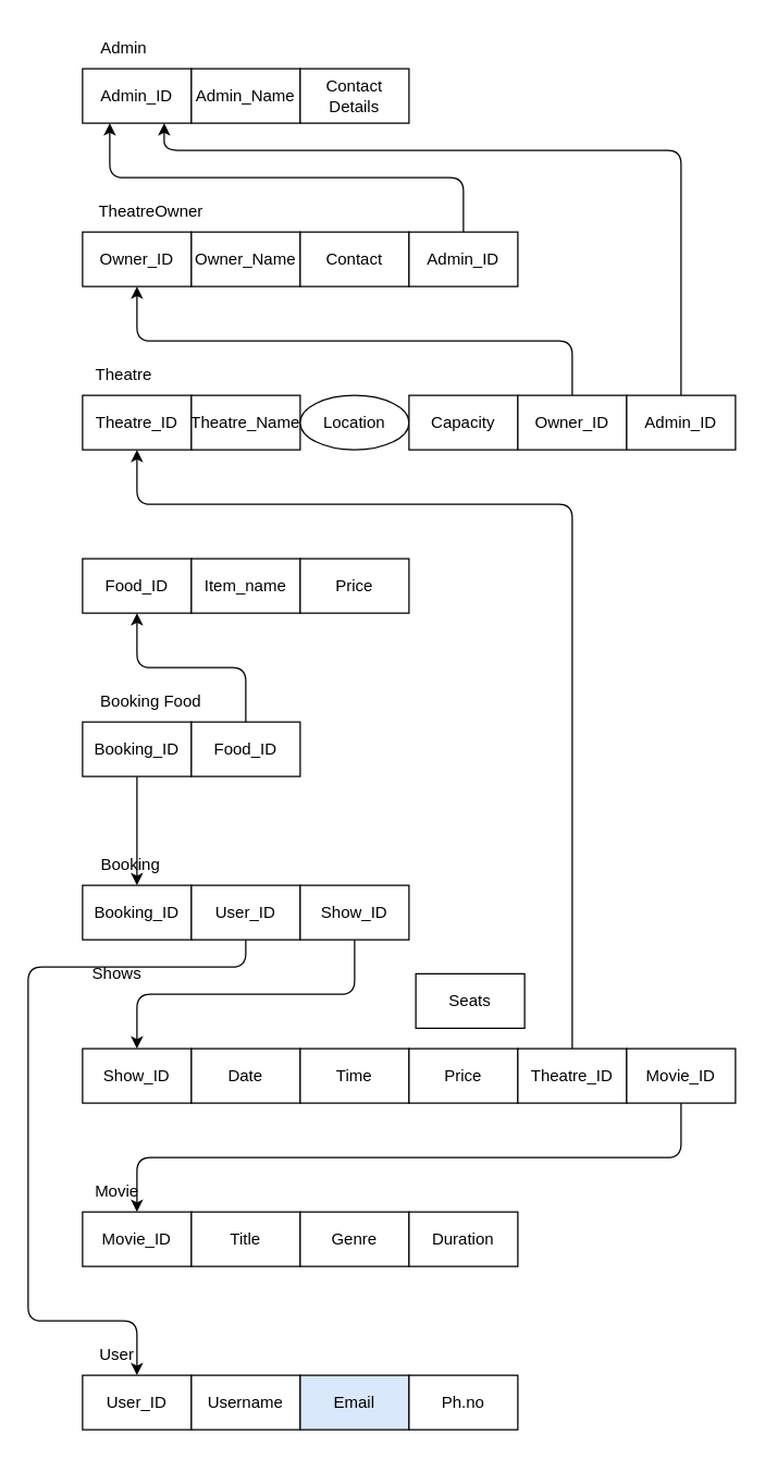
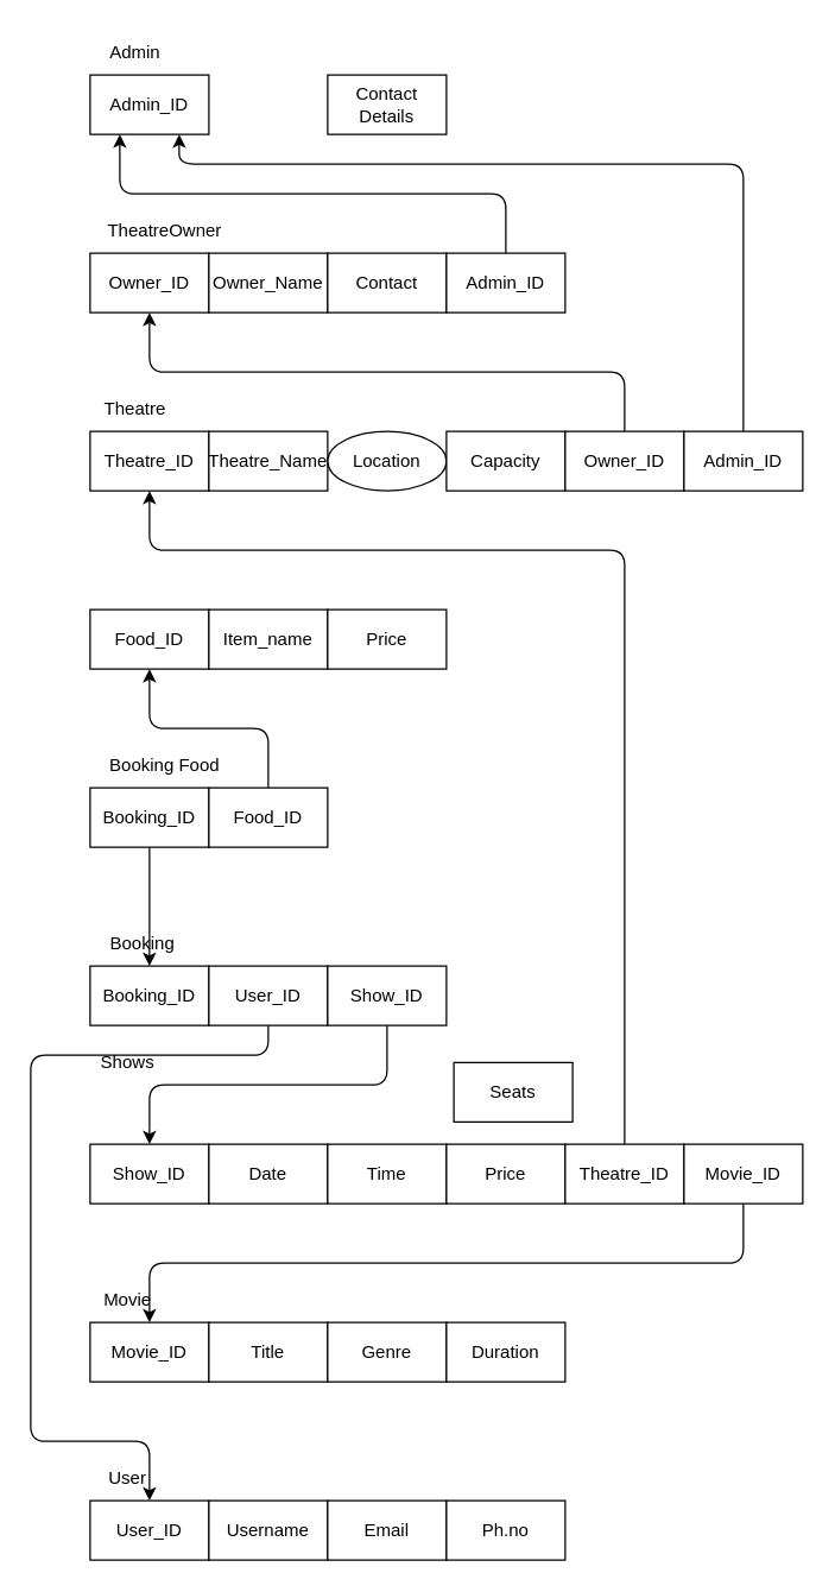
  <mxCell id="0" />
  <mxCell id="1" parent="0" />
  <mxCell id="2" value="Admin_ID" style="whiteSpace=wrap;html=1;align=center;" parent="1" vertex="1"><mxGeometry x="60" y="50" width="80" height="40" as="geometry" /></mxCell>
- <mxCell id="3" value="Admin_Name" style="whiteSpace=wrap;html=1;align=center;" parent="1" vertex="1"><mxGeometry x="140" y="50" width="80" height="40" as="geometry" /></mxCell>
  <mxCell id="4" value="Contact Details" style="whiteSpace=wrap;html=1;align=center;" parent="1" vertex="1"><mxGeometry x="220" y="50" width="80" height="40" as="geometry" /></mxCell>
  <mxCell id="5" value="Owner_ID" style="whiteSpace=wrap;html=1;align=center;" parent="1" vertex="1"><mxGeometry x="60" y="170" width="80" height="40" as="geometry" /></mxCell>
  <mxCell id="6" value="Owner_Name" style="whiteSpace=wrap;html=1;align=center;" parent="1" vertex="1"><mxGeometry x="140" y="170" width="80" height="40" as="geometry" /></mxCell>
  <mxCell id="7" value="Contact" style="whiteSpace=wrap;html=1;align=center;" parent="1" vertex="1"><mxGeometry x="220" y="170" width="80" height="40" as="geometry" /></mxCell>
  <mxCell id="8" value="Theatre_ID" style="whiteSpace=wrap;html=1;align=center;" parent="1" vertex="1"><mxGeometry x="60" y="290" width="80" height="40" as="geometry" /></mxCell>
  <mxCell id="9" value="Theatre_Name" style="whiteSpace=wrap;html=1;align=center;" parent="1" vertex="1"><mxGeometry x="140" y="290" width="80" height="40" as="geometry" /></mxCell>
  <mxCell id="10" value="Location" style="ellipse;whiteSpace=wrap;html=1;align=center;" parent="1" vertex="1"><mxGeometry x="220" y="290" width="80" height="40" as="geometry" /></mxCell>
  <mxCell id="11" value="Food_ID" style="whiteSpace=wrap;html=1;align=center;" parent="1" vertex="1"><mxGeometry x="60" y="410" width="80" height="40" as="geometry" /></mxCell>
  <mxCell id="12" value="Item_name" style="whiteSpace=wrap;html=1;align=center;" parent="1" vertex="1"><mxGeometry x="140" y="410" width="80" height="40" as="geometry" /></mxCell>
  <mxCell id="13" value="Price" style="whiteSpace=wrap;html=1;align=center;" parent="1" vertex="1"><mxGeometry x="220" y="410" width="80" height="40" as="geometry" /></mxCell>
  <mxCell id="14" style="edgeStyle=none;html=1;exitX=0.5;exitY=1;exitDx=0;exitDy=0;" parent="1" source="15" target="18" edge="1"><mxGeometry relative="1" as="geometry" /></mxCell>
  <mxCell id="15" value="Booking_ID" style="whiteSpace=wrap;html=1;align=center;" parent="1" vertex="1"><mxGeometry x="60" y="530" width="80" height="40" as="geometry" /></mxCell>
  <mxCell id="16" style="edgeStyle=none;html=1;entryX=0.5;entryY=1;entryDx=0;entryDy=0;" parent="1" source="17" target="11" edge="1"><mxGeometry relative="1" as="geometry"><Array as="points"><mxPoint x="180" y="490" /><mxPoint x="100" y="490" /></Array></mxGeometry></mxCell>
  <mxCell id="17" value="Food_ID" style="whiteSpace=wrap;html=1;align=center;" parent="1" vertex="1"><mxGeometry x="140" y="530" width="80" height="40" as="geometry" /></mxCell>
  <mxCell id="18" value="Booking_ID" style="whiteSpace=wrap;html=1;align=center;" parent="1" vertex="1"><mxGeometry x="60" y="650" width="80" height="40" as="geometry" /></mxCell>
  <mxCell id="19" style="edgeStyle=none;html=1;entryX=0.5;entryY=0;entryDx=0;entryDy=0;" parent="1" source="20" target="29" edge="1"><mxGeometry relative="1" as="geometry"><Array as="points"><mxPoint x="180" y="710" /><mxPoint x="20" y="710" /><mxPoint x="20" y="860" /><mxPoint x="20" y="970" /><mxPoint x="100" y="970" /></Array></mxGeometry></mxCell>
  <mxCell id="20" value="User_ID" style="whiteSpace=wrap;html=1;align=center;" parent="1" vertex="1"><mxGeometry x="140" y="650" width="80" height="40" as="geometry" /></mxCell>
  <mxCell id="21" style="edgeStyle=none;html=1;exitX=0.5;exitY=1;exitDx=0;exitDy=0;entryX=0.5;entryY=0;entryDx=0;entryDy=0;" parent="1" source="22" target="23" edge="1"><mxGeometry relative="1" as="geometry"><Array as="points"><mxPoint x="260" y="730" /><mxPoint x="100" y="730" /></Array></mxGeometry></mxCell>
  <mxCell id="22" value="Show_ID" style="whiteSpace=wrap;html=1;align=center;" parent="1" vertex="1"><mxGeometry x="220" y="650" width="80" height="40" as="geometry" /></mxCell>
  <mxCell id="23" value="Show_ID" style="whiteSpace=wrap;html=1;align=center;" parent="1" vertex="1"><mxGeometry x="60" y="770" width="80" height="40" as="geometry" /></mxCell>
  <mxCell id="24" value="Date" style="whiteSpace=wrap;html=1;align=center;" parent="1" vertex="1"><mxGeometry x="140" y="770" width="80" height="40" as="geometry" /></mxCell>
  <mxCell id="25" value="Time" style="whiteSpace=wrap;html=1;align=center;" parent="1" vertex="1"><mxGeometry x="220" y="770" width="80" height="40" as="geometry" /></mxCell>
  <mxCell id="26" value="Movie_ID" style="whiteSpace=wrap;html=1;align=center;" parent="1" vertex="1"><mxGeometry x="60" y="890" width="80" height="40" as="geometry" /></mxCell>
  <mxCell id="27" value="Title" style="whiteSpace=wrap;html=1;align=center;" parent="1" vertex="1"><mxGeometry x="140" y="890" width="80" height="40" as="geometry" /></mxCell>
  <mxCell id="28" value="Genre" style="whiteSpace=wrap;html=1;align=center;" parent="1" vertex="1"><mxGeometry x="220" y="890" width="80" height="40" as="geometry" /></mxCell>
  <mxCell id="29" value="User_ID" style="whiteSpace=wrap;html=1;align=center;" parent="1" vertex="1"><mxGeometry x="60" y="1010" width="80" height="40" as="geometry" /></mxCell>
  <mxCell id="30" value="Username" style="whiteSpace=wrap;html=1;align=center;" parent="1" vertex="1"><mxGeometry x="140" y="1010" width="80" height="40" as="geometry" /></mxCell>
- <mxCell id="31" value="Email" style="whiteSpace=wrap;html=1;align=center;fillColor=#dae8fc;" parent="1" vertex="1"><mxGeometry x="220" y="1010" width="80" height="40" as="geometry" /></mxCell>
+ <mxCell id="31" value="Email" style="whiteSpace=wrap;html=1;align=center;" parent="1" vertex="1"><mxGeometry x="220" y="1010" width="80" height="40" as="geometry" /></mxCell>
  <mxCell id="32" value="Admin" style="text;html=1;align=center;verticalAlign=middle;resizable=0;points=[];autosize=1;strokeColor=none;fillColor=none;" parent="1" vertex="1"><mxGeometry x="60" y="20" width="60" height="30" as="geometry" /></mxCell>
  <mxCell id="33" value="TheatreOwner" style="text;html=1;align=center;verticalAlign=middle;resizable=0;points=[];autosize=1;strokeColor=none;fillColor=none;" parent="1" vertex="1"><mxGeometry x="60" y="140" width="100" height="30" as="geometry" /></mxCell>
  <mxCell id="34" value="Theatre" style="text;html=1;align=center;verticalAlign=middle;resizable=0;points=[];autosize=1;strokeColor=none;fillColor=none;" parent="1" vertex="1"><mxGeometry x="60" y="260" width="60" height="30" as="geometry" /></mxCell>
  <mxCell id="35" value="Booking Food" style="text;html=1;align=center;verticalAlign=middle;resizable=0;points=[];autosize=1;strokeColor=none;fillColor=none;" parent="1" vertex="1"><mxGeometry x="60" y="500" width="100" height="30" as="geometry" /></mxCell>
  <mxCell id="36" value="Booking" style="text;html=1;align=center;verticalAlign=middle;resizable=0;points=[];autosize=1;strokeColor=none;fillColor=none;" parent="1" vertex="1"><mxGeometry x="60" y="620" width="70" height="30" as="geometry" /></mxCell>
  <mxCell id="37" value="Shows" style="text;html=1;align=center;verticalAlign=middle;resizable=0;points=[];autosize=1;strokeColor=none;fillColor=none;" parent="1" vertex="1"><mxGeometry x="55" y="700" width="60" height="30" as="geometry" /></mxCell>
  <mxCell id="38" value="Movie" style="text;html=1;align=center;verticalAlign=middle;resizable=0;points=[];autosize=1;strokeColor=none;fillColor=none;" parent="1" vertex="1"><mxGeometry x="55" y="860" width="60" height="30" as="geometry" /></mxCell>
  <mxCell id="39" value="User" style="text;html=1;align=center;verticalAlign=middle;resizable=0;points=[];autosize=1;strokeColor=none;fillColor=none;" parent="1" vertex="1"><mxGeometry x="60" y="980" width="50" height="30" as="geometry" /></mxCell>
  <mxCell id="40" value="Capacity" style="whiteSpace=wrap;html=1;align=center;" parent="1" vertex="1"><mxGeometry x="300" y="290" width="80" height="40" as="geometry" /></mxCell>
  <mxCell id="41" style="edgeStyle=none;html=1;exitX=0.5;exitY=0;exitDx=0;exitDy=0;entryX=0.5;entryY=1;entryDx=0;entryDy=0;" parent="1" source="42" target="5" edge="1"><mxGeometry relative="1" as="geometry"><Array as="points"><mxPoint x="420" y="250" /><mxPoint x="100" y="250" /></Array></mxGeometry></mxCell>
  <mxCell id="42" value="Owner_ID" style="whiteSpace=wrap;html=1;align=center;" parent="1" vertex="1"><mxGeometry x="380" y="290" width="80" height="40" as="geometry" /></mxCell>
  <mxCell id="43" value="Seats" style="whiteSpace=wrap;html=1;align=center;" parent="1" vertex="1"><mxGeometry x="305" y="715" width="80" height="40" as="geometry" /></mxCell>
  <mxCell id="44" value="Price" style="whiteSpace=wrap;html=1;align=center;" parent="1" vertex="1"><mxGeometry x="300" y="770" width="80" height="40" as="geometry" /></mxCell>
  <mxCell id="45" style="edgeStyle=none;html=1;entryX=0.5;entryY=1;entryDx=0;entryDy=0;" parent="1" source="46" target="8" edge="1"><mxGeometry relative="1" as="geometry"><Array as="points"><mxPoint x="420" y="370" /><mxPoint x="260" y="370" /><mxPoint x="100" y="370" /></Array></mxGeometry></mxCell>
  <mxCell id="46" value="Theatre_ID" style="whiteSpace=wrap;html=1;align=center;" parent="1" vertex="1"><mxGeometry x="380" y="770" width="80" height="40" as="geometry" /></mxCell>
  <mxCell id="47" style="edgeStyle=none;html=1;entryX=0.5;entryY=0;entryDx=0;entryDy=0;" parent="1" source="48" target="26" edge="1"><mxGeometry relative="1" as="geometry"><Array as="points"><mxPoint x="500" y="850" /><mxPoint x="300" y="850" /><mxPoint x="100" y="850" /></Array></mxGeometry></mxCell>
  <mxCell id="48" value="Movie_ID" style="whiteSpace=wrap;html=1;align=center;" parent="1" vertex="1"><mxGeometry x="460" y="770" width="80" height="40" as="geometry" /></mxCell>
  <mxCell id="49" value="Duration" style="whiteSpace=wrap;html=1;align=center;" parent="1" vertex="1"><mxGeometry x="300" y="890" width="80" height="40" as="geometry" /></mxCell>
  <mxCell id="50" value="Ph.no" style="whiteSpace=wrap;html=1;align=center;" parent="1" vertex="1"><mxGeometry x="300" y="1010" width="80" height="40" as="geometry" /></mxCell>
  <mxCell id="51" style="edgeStyle=none;html=1;entryX=0.25;entryY=1;entryDx=0;entryDy=0;" edge="1" parent="1" source="52" target="2"><mxGeometry relative="1" as="geometry"><Array as="points"><mxPoint x="340" y="130" /><mxPoint x="80" y="130" /></Array></mxGeometry></mxCell>
  <mxCell id="52" value="Admin_ID" style="whiteSpace=wrap;html=1;align=center;" vertex="1" parent="1"><mxGeometry x="300" y="170" width="80" height="40" as="geometry" /></mxCell>
  <mxCell id="53" style="edgeStyle=none;html=1;entryX=0.75;entryY=1;entryDx=0;entryDy=0;" edge="1" parent="1" source="54" target="2"><mxGeometry relative="1" as="geometry"><Array as="points"><mxPoint x="500" y="110" /><mxPoint x="120" y="110" /></Array></mxGeometry></mxCell>
  <mxCell id="54" value="Admin_ID" style="whiteSpace=wrap;html=1;align=center;" vertex="1" parent="1"><mxGeometry x="460" y="290" width="80" height="40" as="geometry" /></mxCell>
